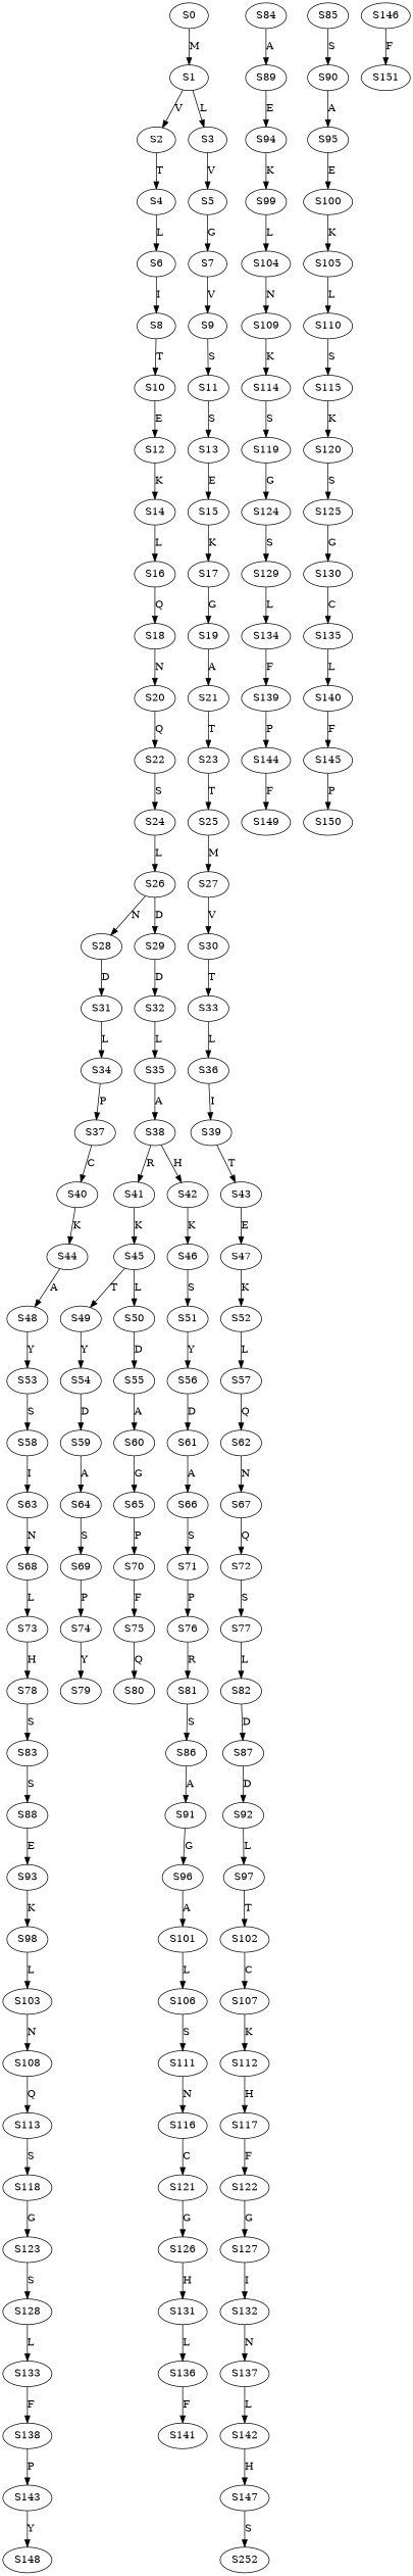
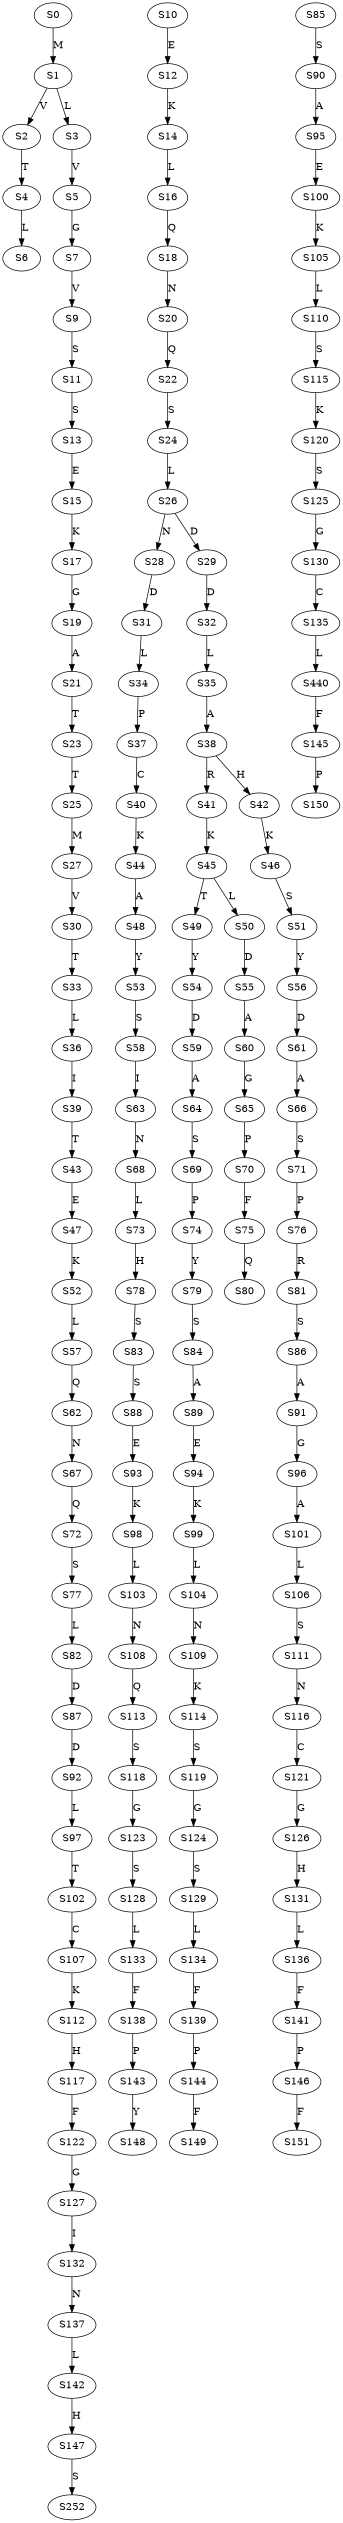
  strict digraph {
    S0
    S1
    S2
    S3
    S4
    S5
    S6
    S7
-   S8
    S9
    S10
    S11
    S12
    S13
    S14
    S15
    S16
    S17
    S18
    S19
    S20
    S21
    S22
    S23
    S24
    S25
    S26
    S27
    S28
    S29
    S30
    S31
    S32
    S33
    S34
    S35
    S36
    S37
    S38
    S39
    S40
    S41
    S42
    S43
    S44
    S45
    S46
    S47
    S48
    S49
    S50
    S51
    S52
    S53
    S54
    S55
    S56
    S57
    S58
    S59
    S60
    S61
    S62
    S63
    S64
    S65
    S66
    S67
    S68
    S69
    S70
    S71
    S72
    S73
    S74
    S75
    S76
    S77
    S78
    S79
    S80
    S81
    S82
    S83
    S84
    S86
    S87
    S88
    S89
    S85
    S90
    S91
    S92
    S93
    S94
    S95
    S96
    S97
    S98
    S99
    S100
    S101
    S102
    S103
    S104
    S105
    S106
    S107
    S108
    S109
    S110
    S111
    S112
    S113
    S114
    S115
    S116
    S117
    S118
    S119
    S120
    S121
    S122
    S123
    S124
    S125
    S126
    S127
    S128
    S129
    S130
    S131
    S132
    S133
    S134
    S135
    S136
    S137
    S138
    S139
-   S140
+   S140 [label=S440]
    S141
    S142
    S143
    S144
    S145
    S146
    S147
    S148
    S149
    S150
    S151
    n153 [label=S252]
    S0 -> S1 [label=M]
    S1 -> S2 [label=V]
    S1 -> S3 [label=L]
    S2 -> S4 [label=T]
    S3 -> S5 [label=V]
    S4 -> S6 [label=L]
    S5 -> S7 [label=G]
-   S6 -> S8 [label=I]
    S7 -> S9 [label=V]
-   S8 -> S10 [label=T]
    S9 -> S11 [label=S]
    S10 -> S12 [label=E]
    S11 -> S13 [label=S]
    S12 -> S14 [label=K]
    S13 -> S15 [label=E]
    S14 -> S16 [label=L]
    S15 -> S17 [label=K]
    S16 -> S18 [label=Q]
    S17 -> S19 [label=G]
    S18 -> S20 [label=N]
    S19 -> S21 [label=A]
    S20 -> S22 [label=Q]
    S21 -> S23 [label=T]
    S22 -> S24 [label=S]
    S23 -> S25 [label=T]
    S24 -> S26 [label=L]
    S25 -> S27 [label=M]
    S26 -> S28 [label=N]
    S26 -> S29 [label=D]
    S27 -> S30 [label=V]
    S28 -> S31 [label=D]
    S29 -> S32 [label=D]
    S30 -> S33 [label=T]
    S31 -> S34 [label=L]
    S32 -> S35 [label=L]
    S33 -> S36 [label=L]
    S34 -> S37 [label=P]
    S35 -> S38 [label=A]
    S36 -> S39 [label=I]
    S37 -> S40 [label=C]
    S38 -> S41 [label=R]
    S38 -> S42 [label=H]
    S39 -> S43 [label=T]
    S40 -> S44 [label=K]
    S41 -> S45 [label=K]
    S42 -> S46 [label=K]
    S43 -> S47 [label=E]
    S44 -> S48 [label=A]
    S45 -> S49 [label=T]
    S45 -> S50 [label=L]
    S46 -> S51 [label=S]
    S47 -> S52 [label=K]
    S48 -> S53 [label=Y]
    S49 -> S54 [label=Y]
    S50 -> S55 [label=D]
    S51 -> S56 [label=Y]
    S52 -> S57 [label=L]
    S53 -> S58 [label=S]
    S54 -> S59 [label=D]
    S55 -> S60 [label=A]
    S56 -> S61 [label=D]
    S57 -> S62 [label=Q]
    S58 -> S63 [label=I]
    S59 -> S64 [label=A]
    S60 -> S65 [label=G]
    S61 -> S66 [label=A]
    S62 -> S67 [label=N]
    S63 -> S68 [label=N]
    S64 -> S69 [label=S]
    S65 -> S70 [label=P]
    S66 -> S71 [label=S]
    S67 -> S72 [label=Q]
    S68 -> S73 [label=L]
    S69 -> S74 [label=P]
    S70 -> S75 [label=F]
    S71 -> S76 [label=P]
    S72 -> S77 [label=S]
    S73 -> S78 [label=H]
    S74 -> S79 [label=Y]
    S75 -> S80 [label=Q]
    S76 -> S81 [label=R]
    S77 -> S82 [label=L]
    S78 -> S83 [label=S]
+   S79 -> S84 [label=S]
    S81 -> S86 [label=S]
    S82 -> S87 [label=D]
    S83 -> S88 [label=S]
    S84 -> S89 [label=A]
    S86 -> S91 [label=A]
    S87 -> S92 [label=D]
    S88 -> S93 [label=E]
    S89 -> S94 [label=E]
    S85 -> S90 [label=S]
    S90 -> S95 [label=A]
    S91 -> S96 [label=G]
    S92 -> S97 [label=L]
    S93 -> S98 [label=K]
    S94 -> S99 [label=K]
    S95 -> S100 [label=E]
    S96 -> S101 [label=A]
    S97 -> S102 [label=T]
    S98 -> S103 [label=L]
    S99 -> S104 [label=L]
    S100 -> S105 [label=K]
    S101 -> S106 [label=L]
    S102 -> S107 [label=C]
    S103 -> S108 [label=N]
    S104 -> S109 [label=N]
    S105 -> S110 [label=L]
    S106 -> S111 [label=S]
    S107 -> S112 [label=K]
    S108 -> S113 [label=Q]
    S109 -> S114 [label=K]
    S110 -> S115 [label=S]
    S111 -> S116 [label=N]
    S112 -> S117 [label=H]
    S113 -> S118 [label=S]
    S114 -> S119 [label=S]
    S115 -> S120 [label=K]
    S116 -> S121 [label=C]
    S117 -> S122 [label=F]
    S118 -> S123 [label=G]
    S119 -> S124 [label=G]
    S120 -> S125 [label=S]
    S121 -> S126 [label=G]
    S122 -> S127 [label=G]
    S123 -> S128 [label=S]
    S124 -> S129 [label=S]
    S125 -> S130 [label=G]
    S126 -> S131 [label=H]
    S127 -> S132 [label=I]
    S128 -> S133 [label=L]
    S129 -> S134 [label=L]
    S130 -> S135 [label=C]
    S131 -> S136 [label=L]
    S132 -> S137 [label=N]
    S133 -> S138 [label=F]
    S134 -> S139 [label=F]
    S135 -> S140 [label=L]
    S136 -> S141 [label=F]
    S137 -> S142 [label=L]
    S138 -> S143 [label=P]
    S139 -> S144 [label=P]
    S140 -> S145 [label=F]
+   S141 -> S146 [label=P]
    S142 -> S147 [label=H]
    S143 -> S148 [label=Y]
    S144 -> S149 [label=F]
    S145 -> S150 [label=P]
    S146 -> S151 [label=F]
    S147 -> n153 [label=S]
  }
